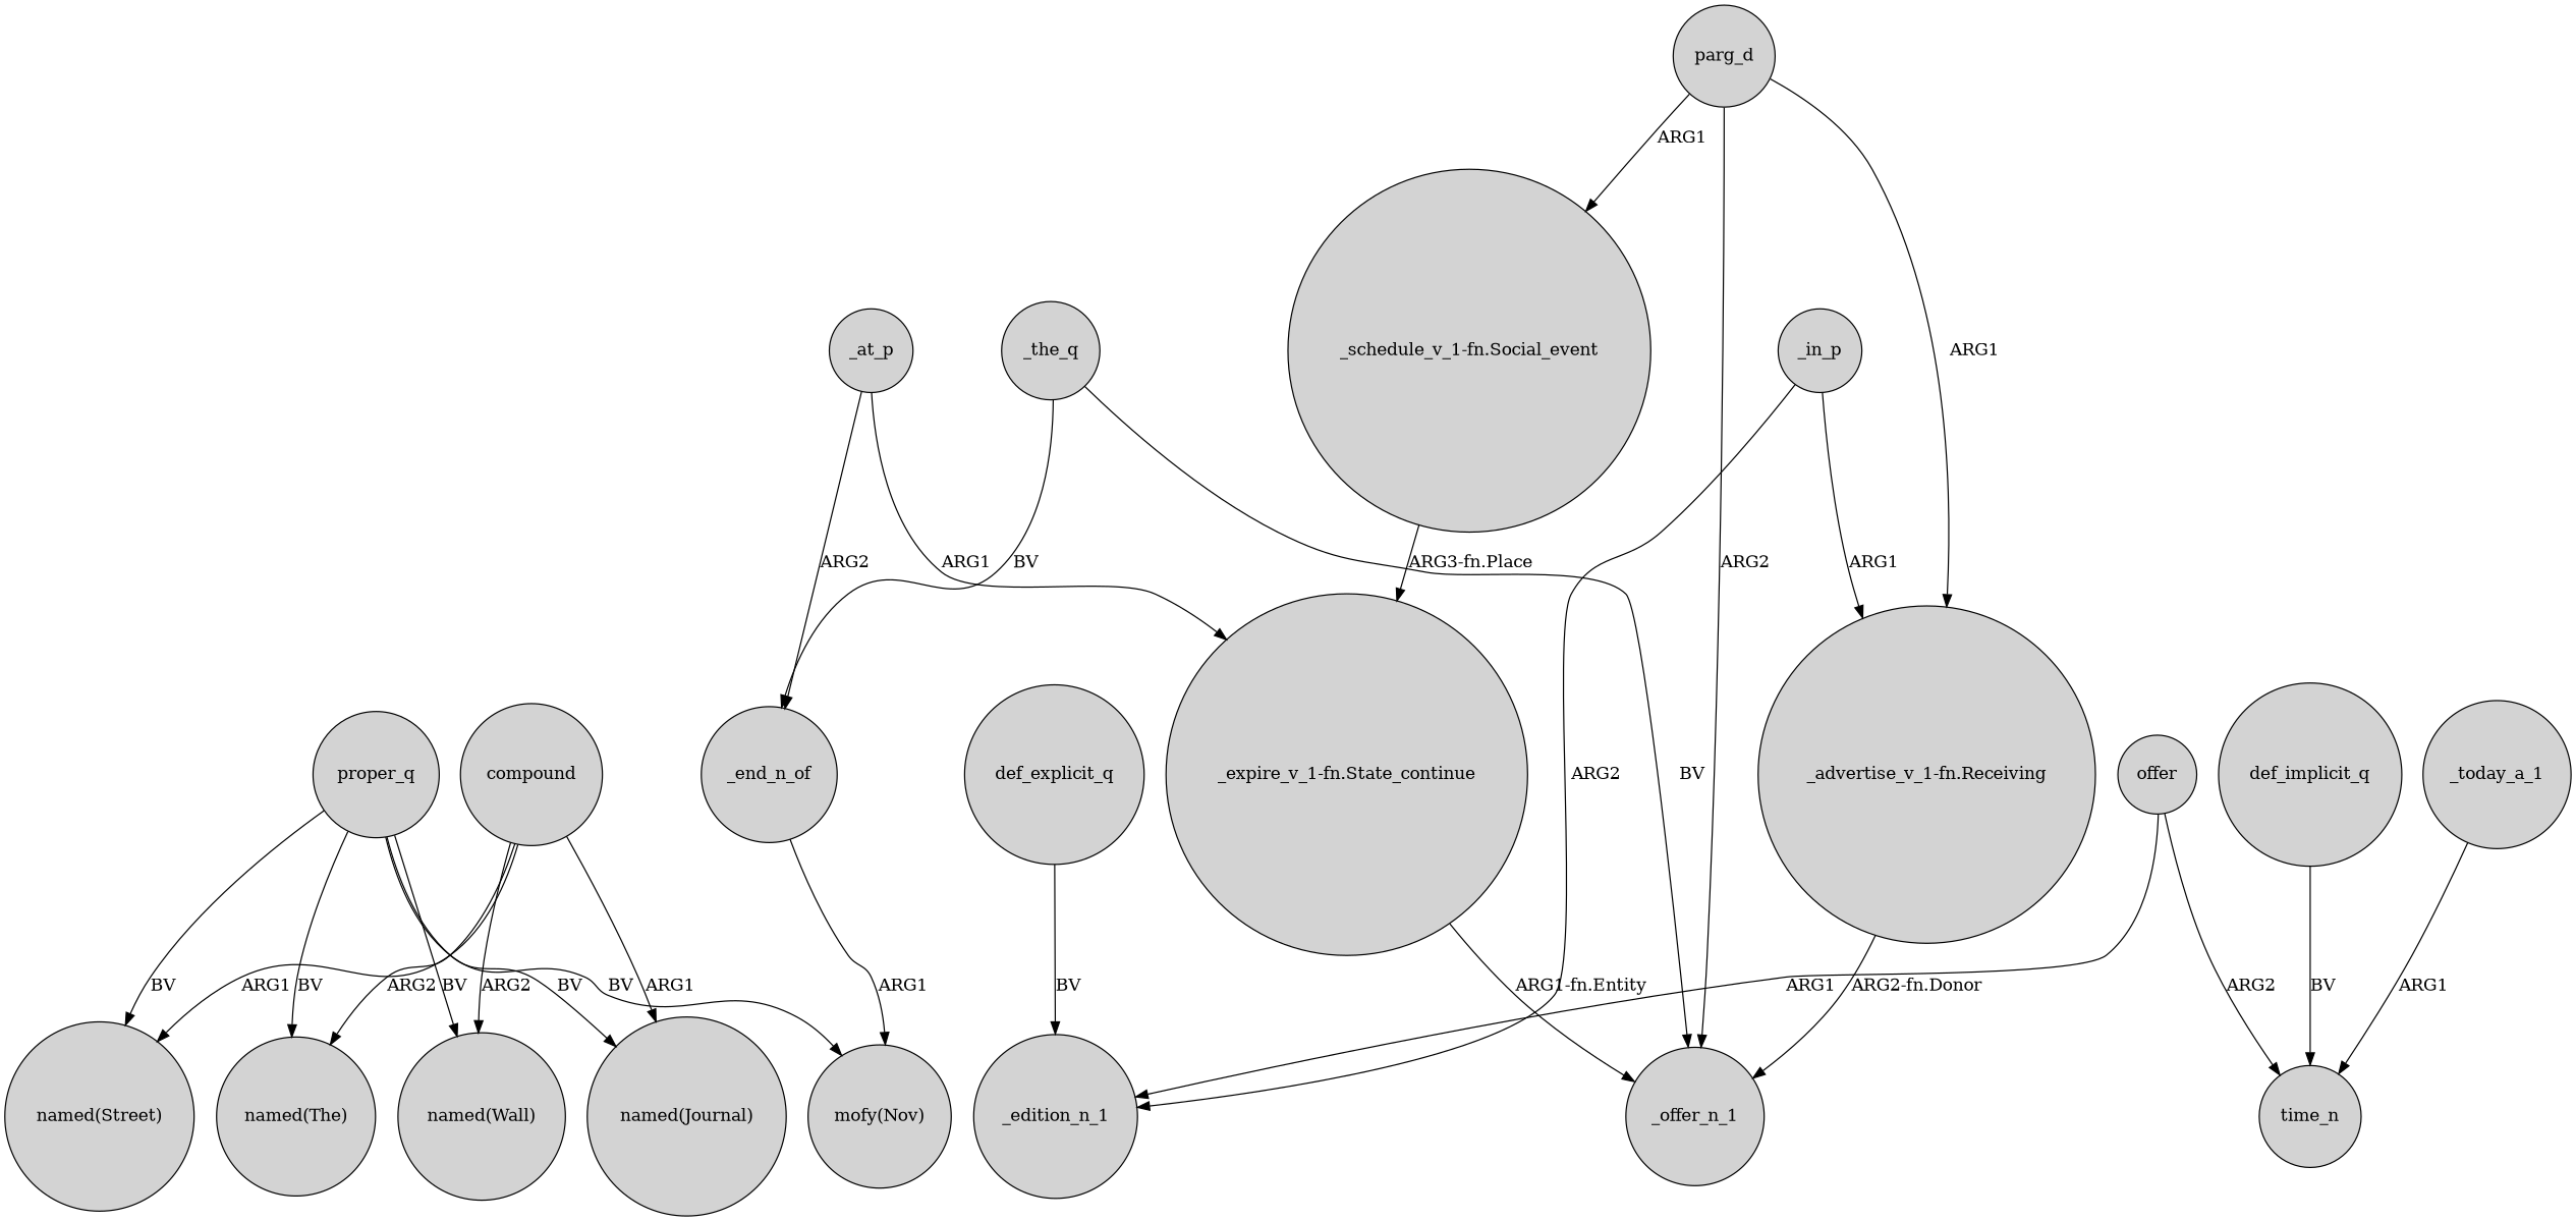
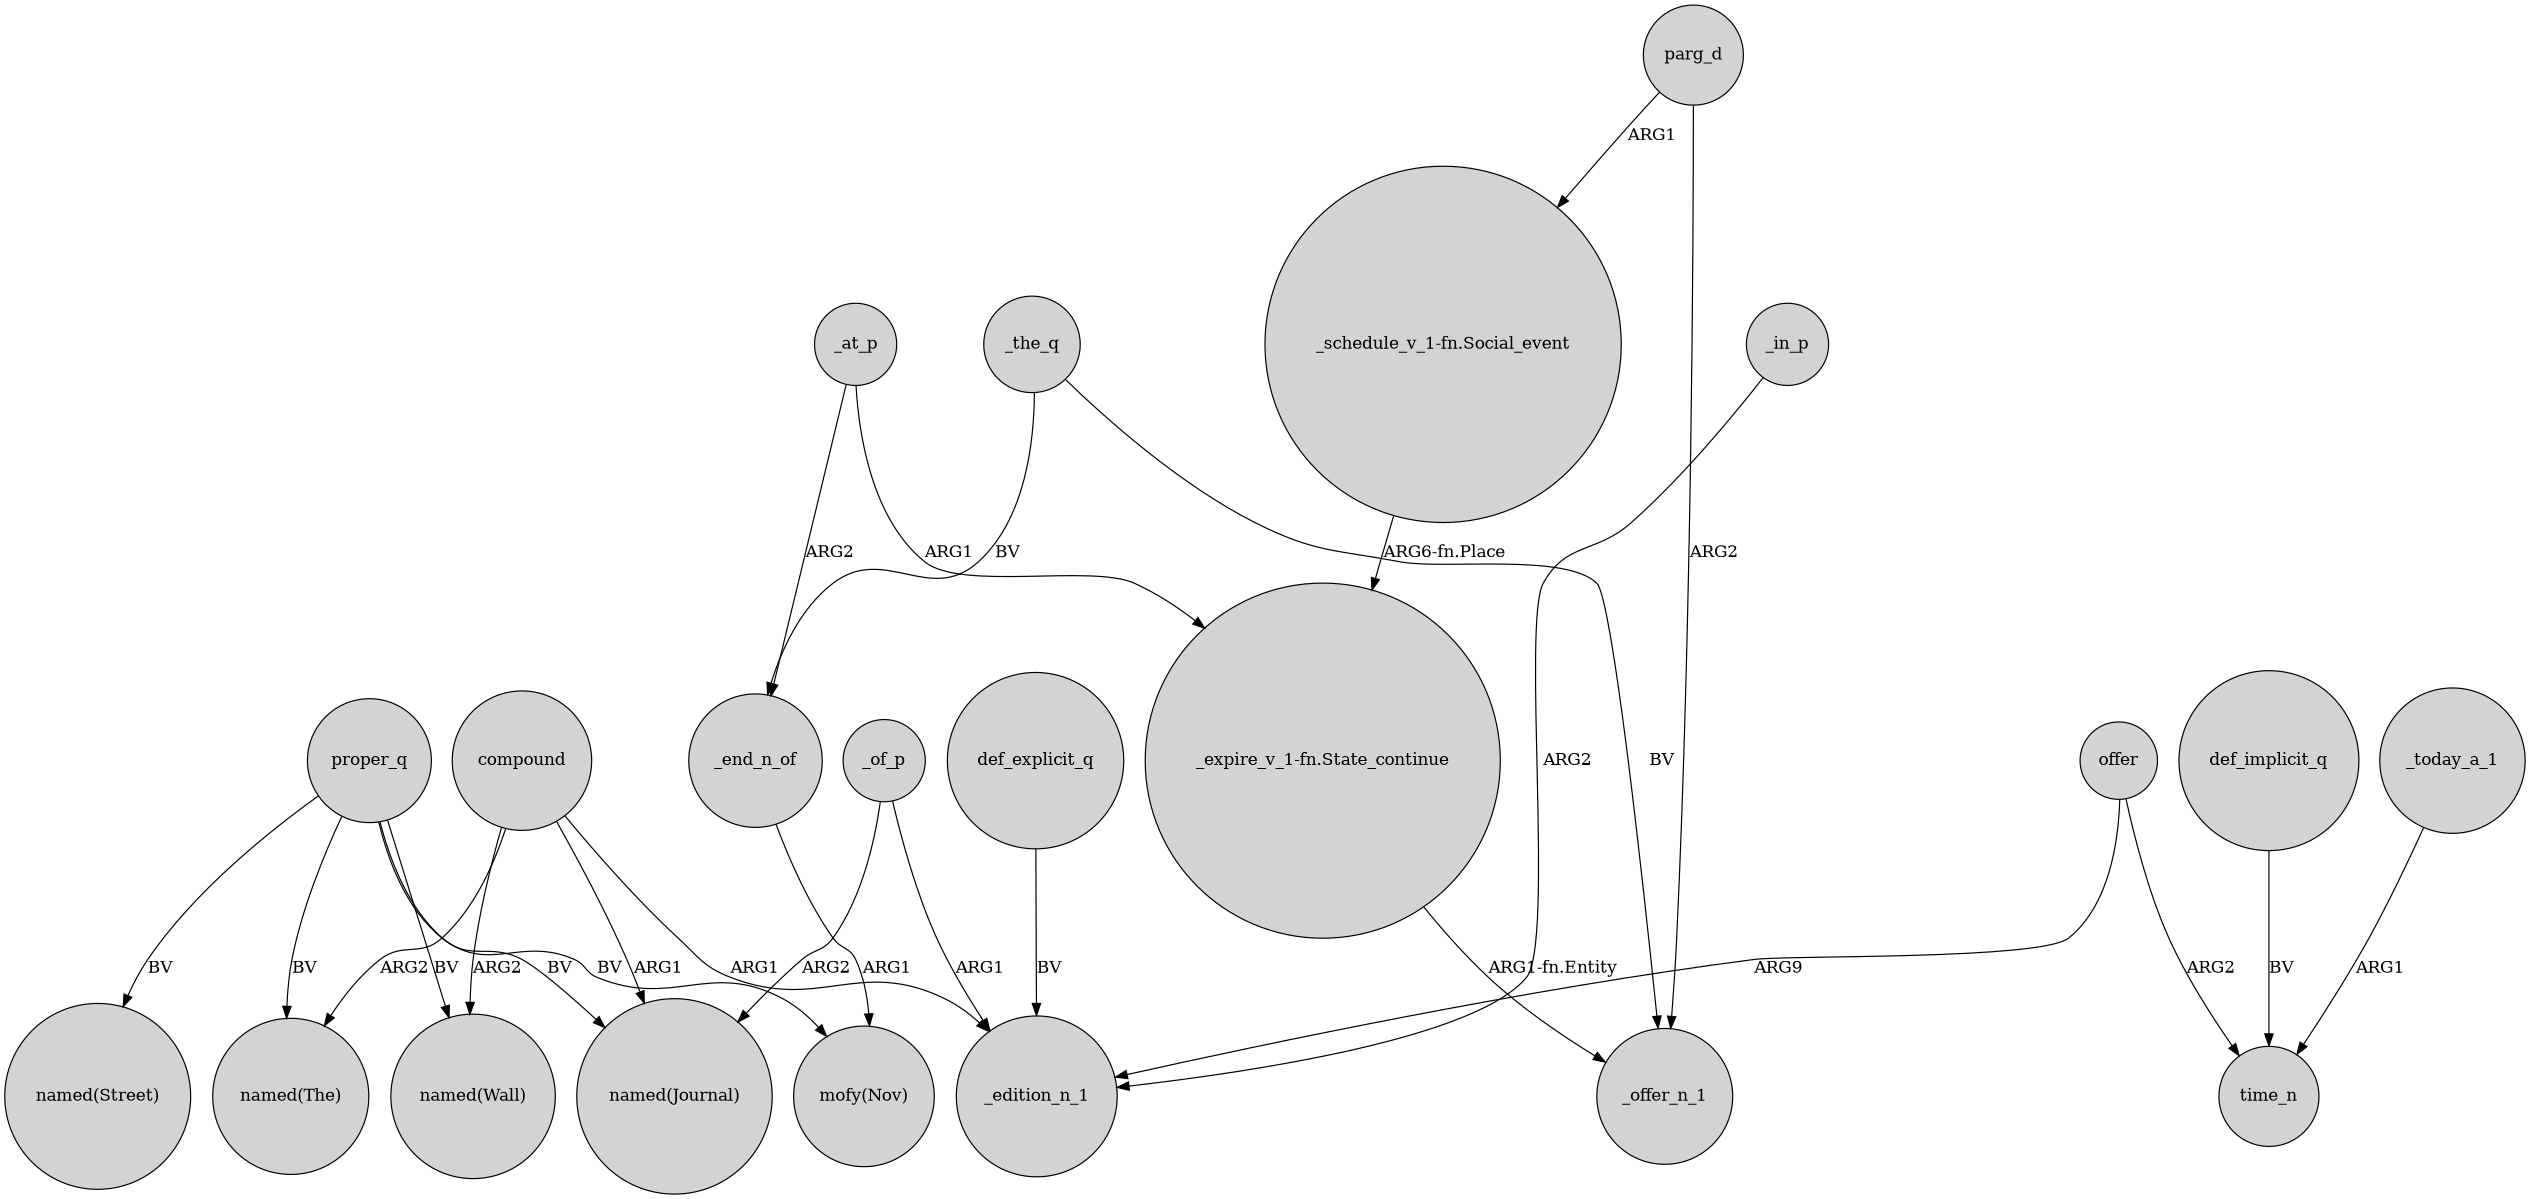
  digraph {
    node [shape=circle style=filled]
    n1 [label=offer]
    _edition_n_1
    time_n
    compound
    "named(The)"
    "named(Journal)"
    "named(Wall)"
    "named(Street)"
    _at_p
    "_expire_v_1-fn.State_continue"
    _end_n_of
    _offer_n_1
    "mofy(Nov)"
-   "_advertise_v_1-fn.Receiving"
    proper_q
+   _of_p
    parg_d
    "_schedule_v_1-fn.Social_event"
    _the_q
    _in_p
    def_implicit_q
    def_explicit_q
    _today_a_1
-   n1 -> _edition_n_1 [label=ARG1]
+   n1 -> _edition_n_1 [label=ARG9]
    n1 -> time_n [label=ARG2]
    compound -> "named(The)" [label=ARG2]
    compound -> "named(Journal)" [label=ARG1]
    compound -> "named(Wall)" [label=ARG2]
-   compound -> "named(Street)" [label=ARG1]
+   compound -> _edition_n_1 [label=ARG1]
    _at_p -> "_expire_v_1-fn.State_continue" [label=ARG1]
    _at_p -> _end_n_of [label=ARG2]
    "_expire_v_1-fn.State_continue" -> _offer_n_1 [label="ARG1-fn.Entity"]
    _end_n_of -> "mofy(Nov)" [label=ARG1]
-   "_advertise_v_1-fn.Receiving" -> _offer_n_1 [label="ARG2-fn.Donor"]
    proper_q -> "named(The)" [label=BV]
    proper_q -> "named(Journal)" [label=BV]
    proper_q -> "named(Wall)" [label=BV]
    proper_q -> "named(Street)" [label=BV]
    proper_q -> "mofy(Nov)" [label=BV]
+   _of_p -> _edition_n_1 [label=ARG1]
+   _of_p -> "named(Journal)" [label=ARG2]
    parg_d -> _offer_n_1 [label=ARG2]
-   parg_d -> "_advertise_v_1-fn.Receiving" [label=ARG1]
    parg_d -> "_schedule_v_1-fn.Social_event" [label=ARG1]
-   "_schedule_v_1-fn.Social_event" -> "_expire_v_1-fn.State_continue" [label="ARG3-fn.Place"]
+   "_schedule_v_1-fn.Social_event" -> "_expire_v_1-fn.State_continue" [label="ARG6-fn.Place"]
    _the_q -> _end_n_of [label=BV]
    _the_q -> _offer_n_1 [label=BV]
    _in_p -> _edition_n_1 [label=ARG2]
-   _in_p -> "_advertise_v_1-fn.Receiving" [label=ARG1]
    def_implicit_q -> time_n [label=BV]
    def_explicit_q -> _edition_n_1 [label=BV]
    _today_a_1 -> time_n [label=ARG1]
  }
